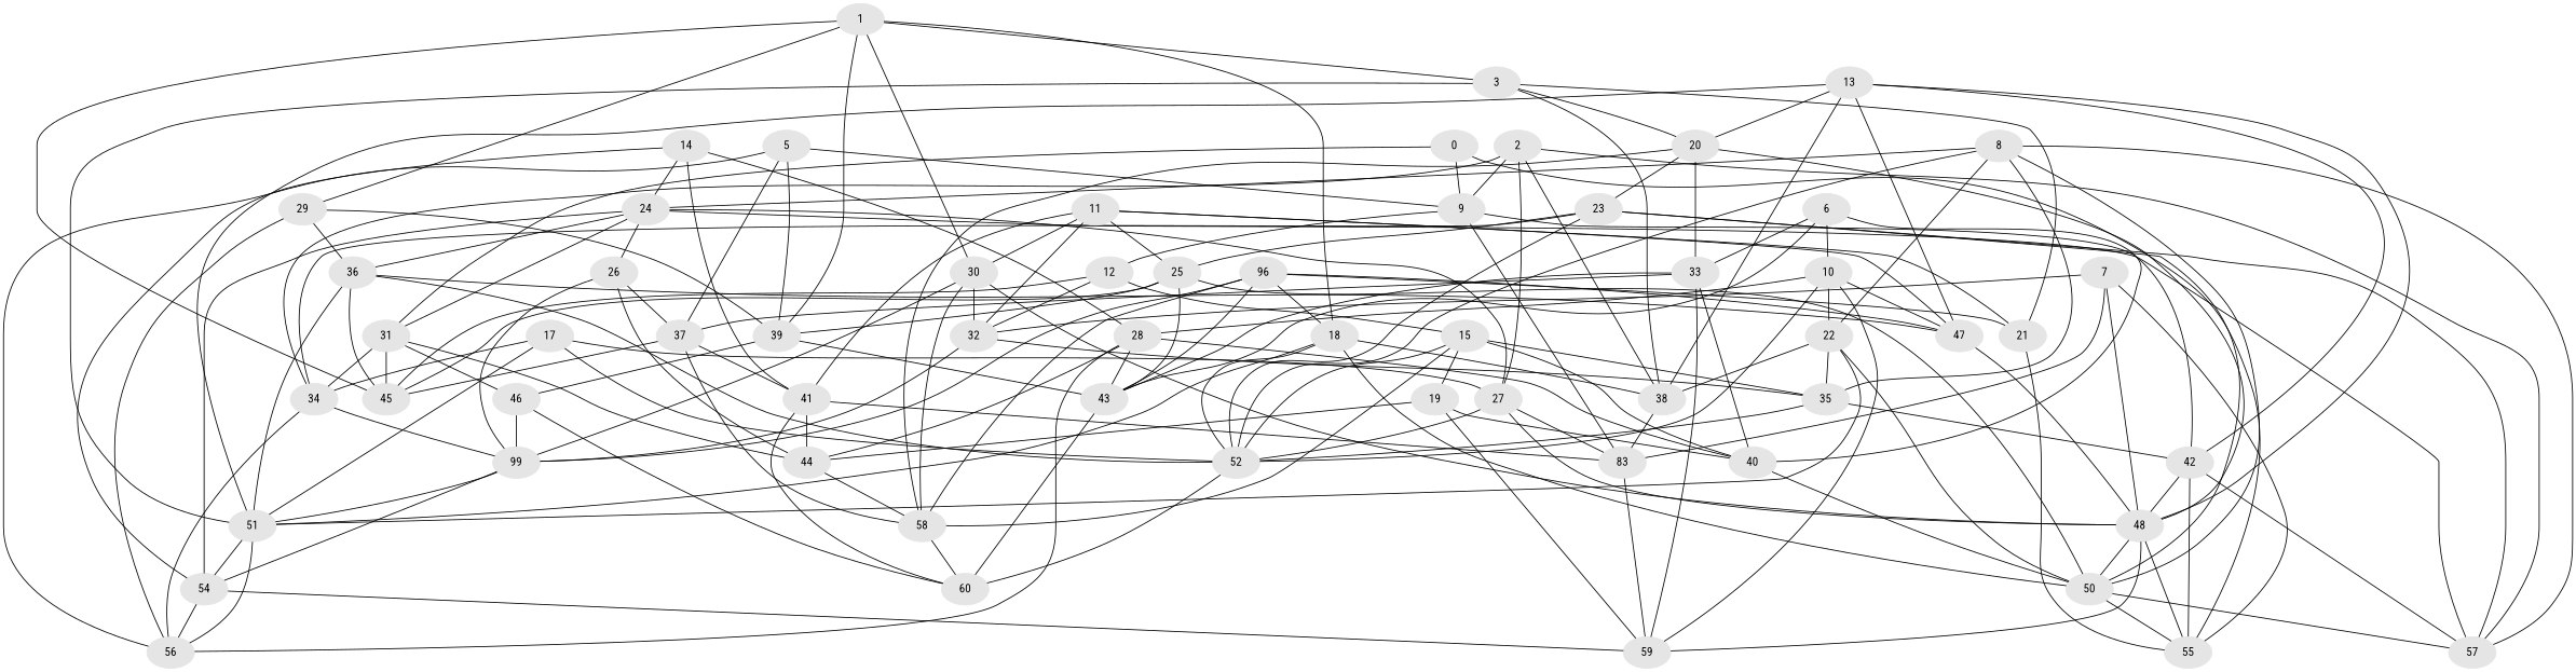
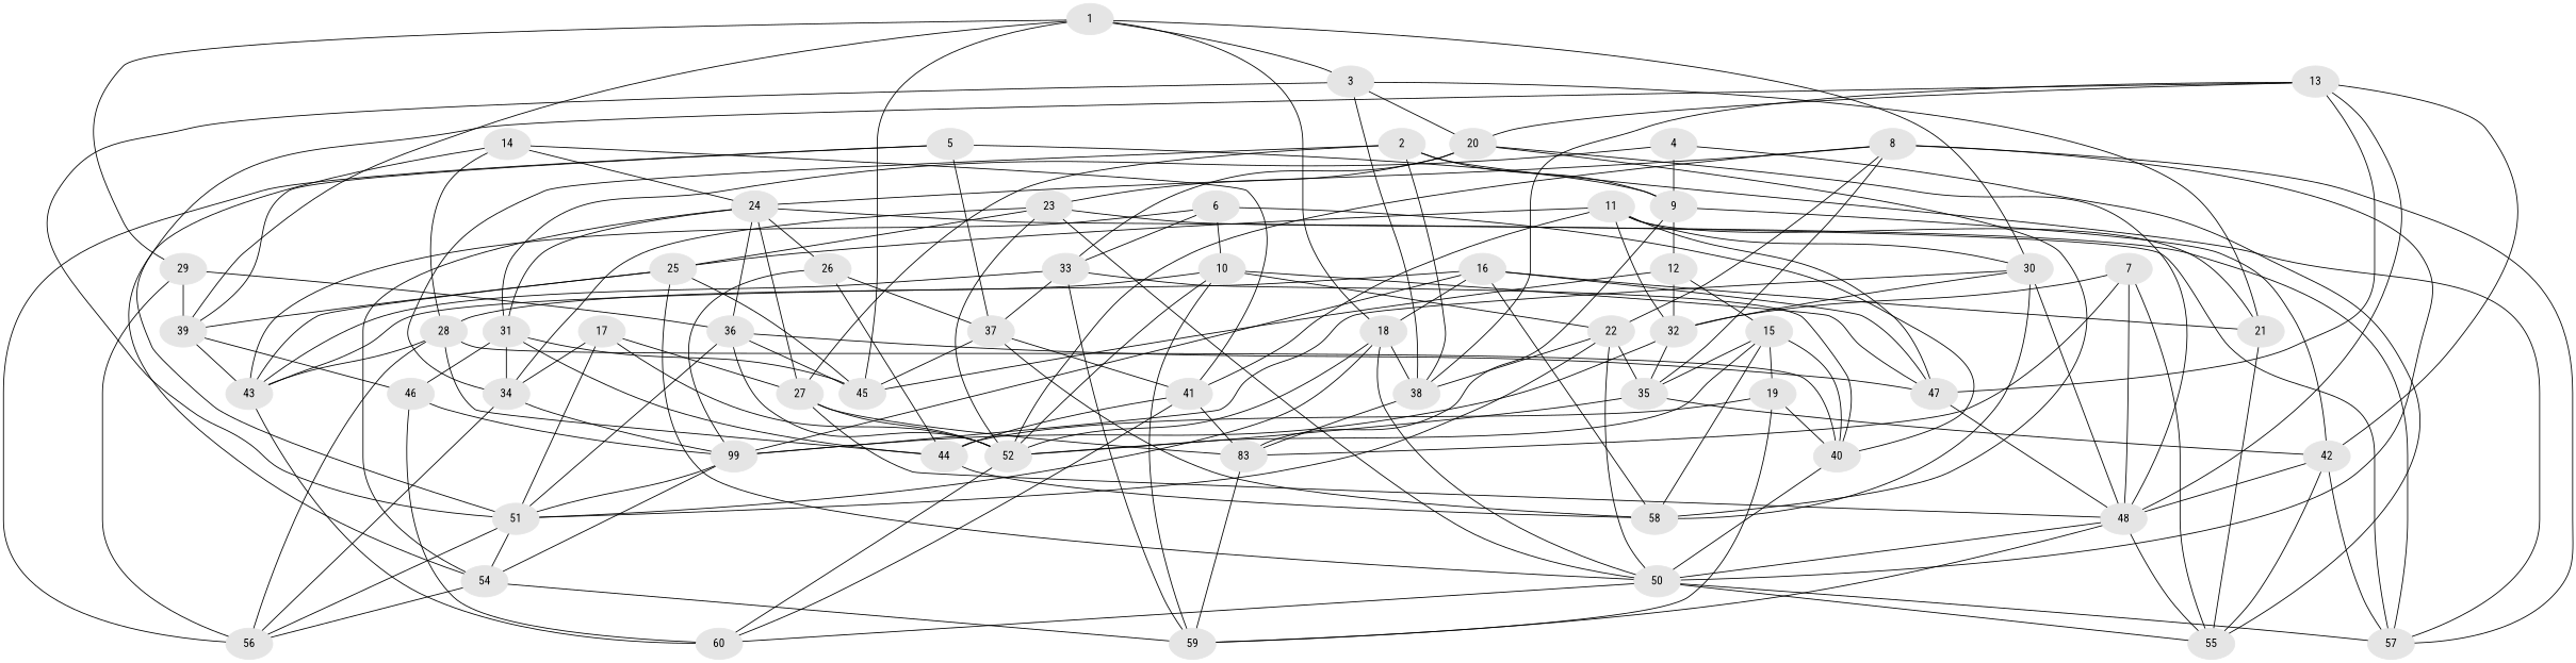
  graph {
    fontname="Roboto Condensed"
    node [color=gray90 fontname="Roboto Condensed" style=filled]
    edge [fontname="Roboto Condensed" weight=1.0]
    1
    3
    18
    29
    30
    39
    45
    38
    20
    21
    51
    50
    52
    56
    36
    32
    48
    58
    n19 [label=99]
    43
    46
    2
    9
    27
    57
    34
    n27 [label=83]
    12
    42
    33
    23
    55
    54
-   4 [label=0]
+   4
    31
    44
    5
    37
    41
    6
    10
    40
    22
    28
    47
    59
    60
    7
    35
    8
    24
    26
    15
    11
    25
    19
    13
    14
-   16 [label=96]
+   16
    17
    1 -- 3
    1 -- 18
    1 -- 29
    1 -- 30
    1 -- 39
    1 -- 45
    3 -- 38
    3 -- 20
    3 -- 21
    3 -- 51 [weight=2.0]
    18 -- 38
    18 -- 51
    18 -- 50
    18 -- 52
    29 -- 39
    29 -- 56
    29 -- 36
    30 -- 32
    30 -- 48
    30 -- 58
    30 -- n19
    39 -- 43
    39 -- 46
    38 -- n27
    20 -- 48
    20 -- 58
    20 -- 33
    20 -- 23
    21 -- 55
    51 -- 56
    51 -- 54
    50 -- 57
    50 -- 55
-   58 -- 60
+   50 -- 60
    52 -- 60
    36 -- 45
    36 -- 51
    36 -- 52
    36 -- 47
    32 -- n19
    32 -- 35
    48 -- 50
    48 -- 55
    48 -- 59
    n19 -- 51
    n19 -- 54
    43 -- 60 [weight=2.0]
    46 -- n19
    46 -- 60
    2 -- 38
    2 -- 9
    2 -- 27
    2 -- 57
    2 -- 34
    9 -- n27
    9 -- 12
    9 -- 42
    27 -- 52
    27 -- 48
    27 -- n27
    34 -- 56
    34 -- n19
    n27 -- 59
    12 -- 45
    12 -- 32
    12 -- 15
    42 -- 48
    42 -- 57
    42 -- 55
    33 -- 43
    33 -- 37
    33 -- 40
    33 -- 59
    23 -- 50
    23 -- 52
    23 -- 57
    23 -- 34
    23 -- 25
    54 -- 56
    54 -- 59
    4 -- 9
    4 -- 55
    4 -- 31
    31 -- 45
    31 -- 46
    31 -- 34
    31 -- 44
    44 -- 58
    5 -- 39
    5 -- 56
    5 -- 9
    5 -- 37
    37 -- 45
    37 -- 58
    37 -- 41
    41 -- n27
    41 -- 44
    41 -- 60
    6 -- 43
    6 -- 33
    6 -- 10
    6 -- 40
    10 -- 52
    10 -- 22
    10 -- 28
    10 -- 47
    10 -- 59
    40 -- 50
    22 -- 38
    22 -- 51
    22 -- 50
    22 -- 35
    28 -- 56
    28 -- 43
    28 -- 44
    28 -- 40
    47 -- 48
    7 -- 32
    7 -- 48
    7 -- n27
    7 -- 55
    35 -- 52
    35 -- 42
    8 -- 50
    8 -- 52
    8 -- 57
    8 -- 22
    8 -- 35
    8 -- 24
    24 -- 36
    24 -- 27
    24 -- 57
    24 -- 54
    24 -- 31
    24 -- 26
    26 -- n19
    26 -- 44
    26 -- 37
    15 -- 52
    15 -- 58
    15 -- 40
    15 -- 35
    15 -- 19
    11 -- 30
    11 -- 21
    11 -- 32
    11 -- 41
    11 -- 47
    11 -- 25
    25 -- 39
    25 -- 45
    25 -- 50
    25 -- 43
    19 -- 44
    19 -- 40
    19 -- 59
    13 -- 38
    13 -- 20
    13 -- 51
    13 -- 48
    13 -- 42
    13 -- 47
    14 -- 54
    14 -- 41
    14 -- 28
    14 -- 24
    16 -- 18
    16 -- 21
    16 -- 58
    16 -- n19
    16 -- 43
    16 -- 47
    17 -- 51
    17 -- 52
    17 -- 27
    17 -- 34
  }
